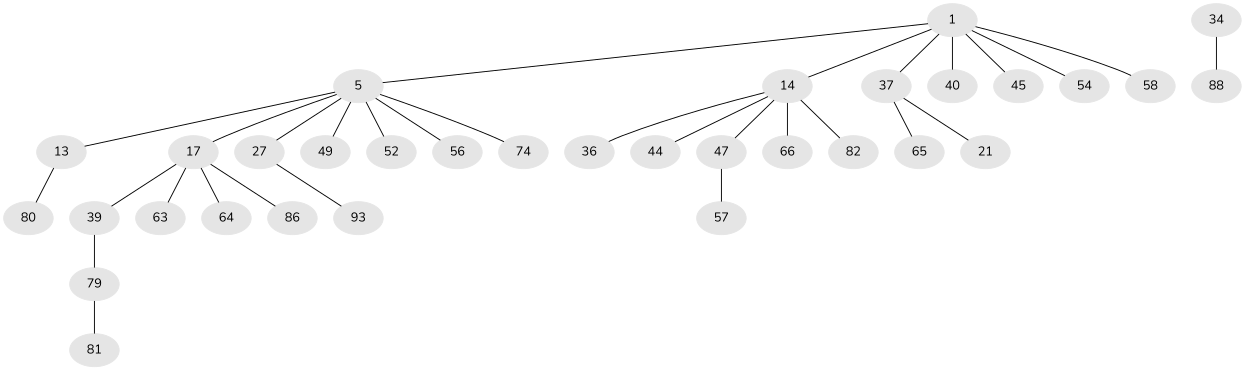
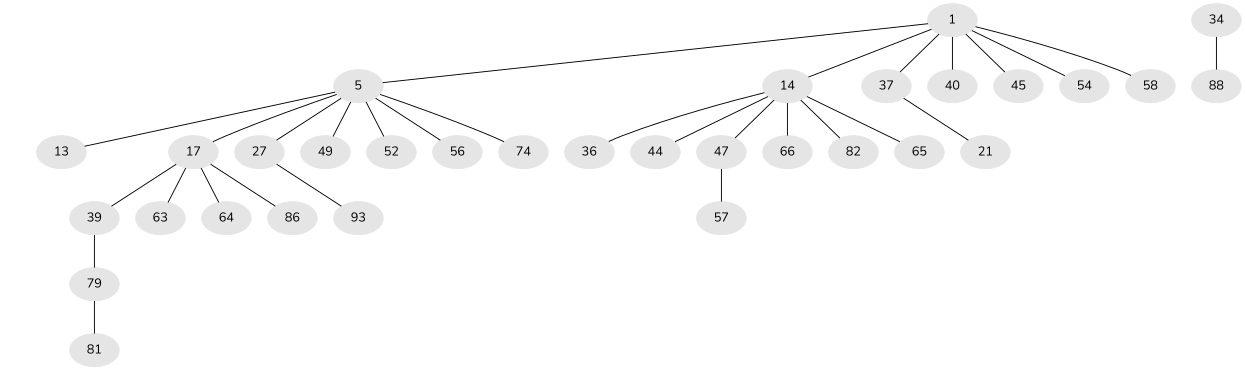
  graph {
    fontname=Nunito
    node [color=gray90 fontname=Nunito style=filled]
    edge [fontname=Nunito]
    1 [super="+2+12+8+3+4+7"]
    5 [super="+11+10+31+16+18+6"]
    14 [super="+26+30"]
    37
    40 [super="+59"]
    45 [super="+105"]
    54 [super="+111"]
    58 [super="+70"]
    13 [super="+35+38"]
    17 [super="+19+20+22"]
    27 [super="+50"]
    49 [super="+83+75"]
    52
    56
    n15 [label=74 super="+103"]
    36
    44
    47 [super="+78+48+53"]
    65
    66
    82
    21 [super="+23"]
-   80
    39
    63
    64
    86
    93
    57 [super="+68"]
    34 [super="+62+60"]
    88 [super="+110"]
    79 [super="+107"]
    81 [super="+97"]
    1 -- 5
    1 -- 14
    1 -- 37
    1 -- 40
    1 -- 45
    1 -- 54
    1 -- 58
    5 -- 13
    5 -- 17
    5 -- 27
    5 -- 49
    5 -- 52
    5 -- 56
    5 -- n15
    14 -- 36
    14 -- 44
    14 -- 47
-   37 -- 65
+   14 -- 65
    14 -- 66
    14 -- 82
    37 -- 21
-   13 -- 80
    17 -- 39
    17 -- 63
    17 -- 64
    17 -- 86
    27 -- 93
    47 -- 57
    39 -- 79
    34 -- 88
    79 -- 81
  }
